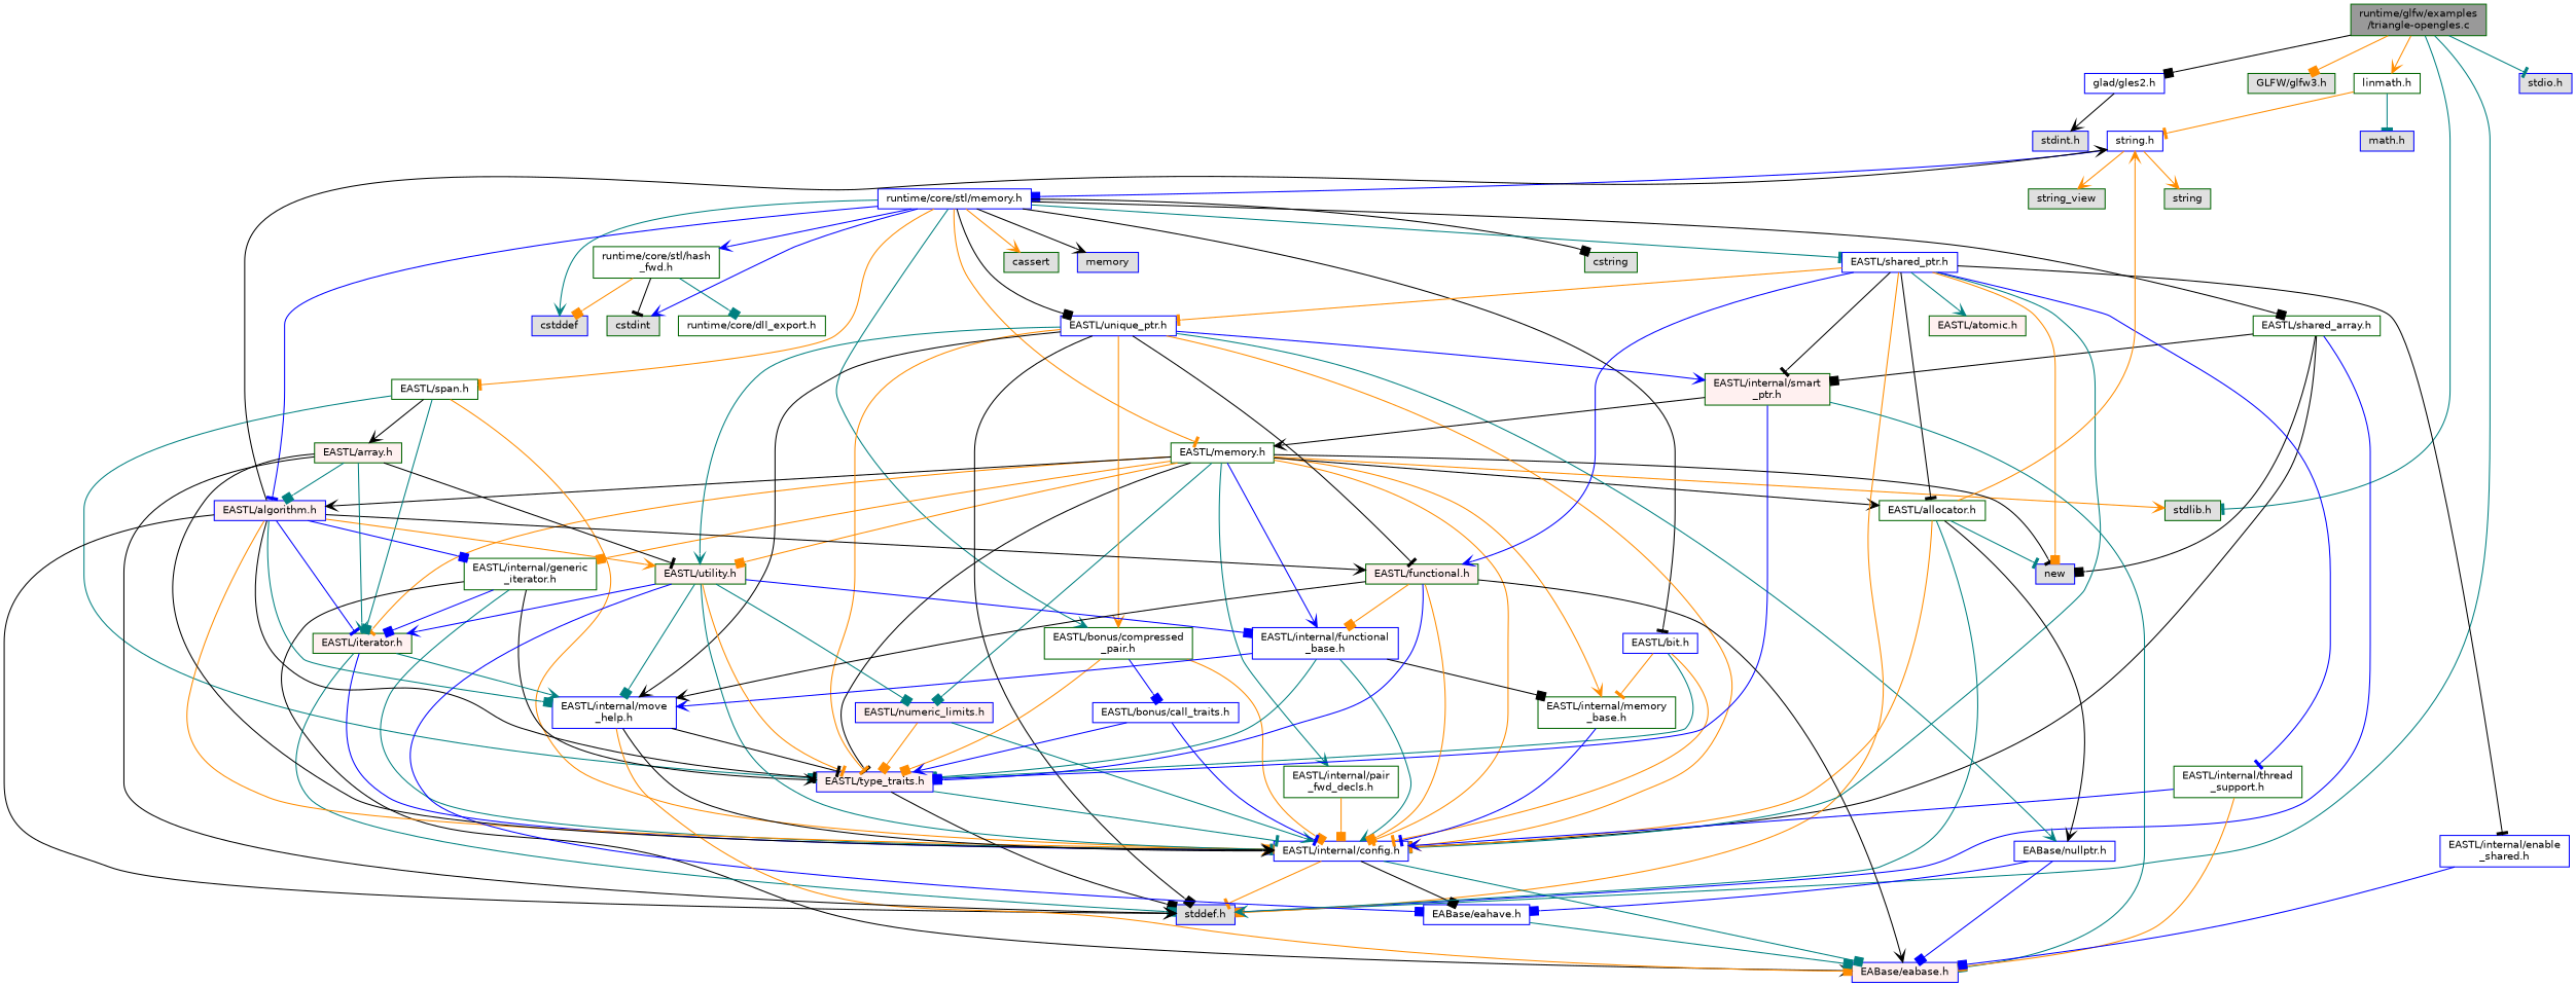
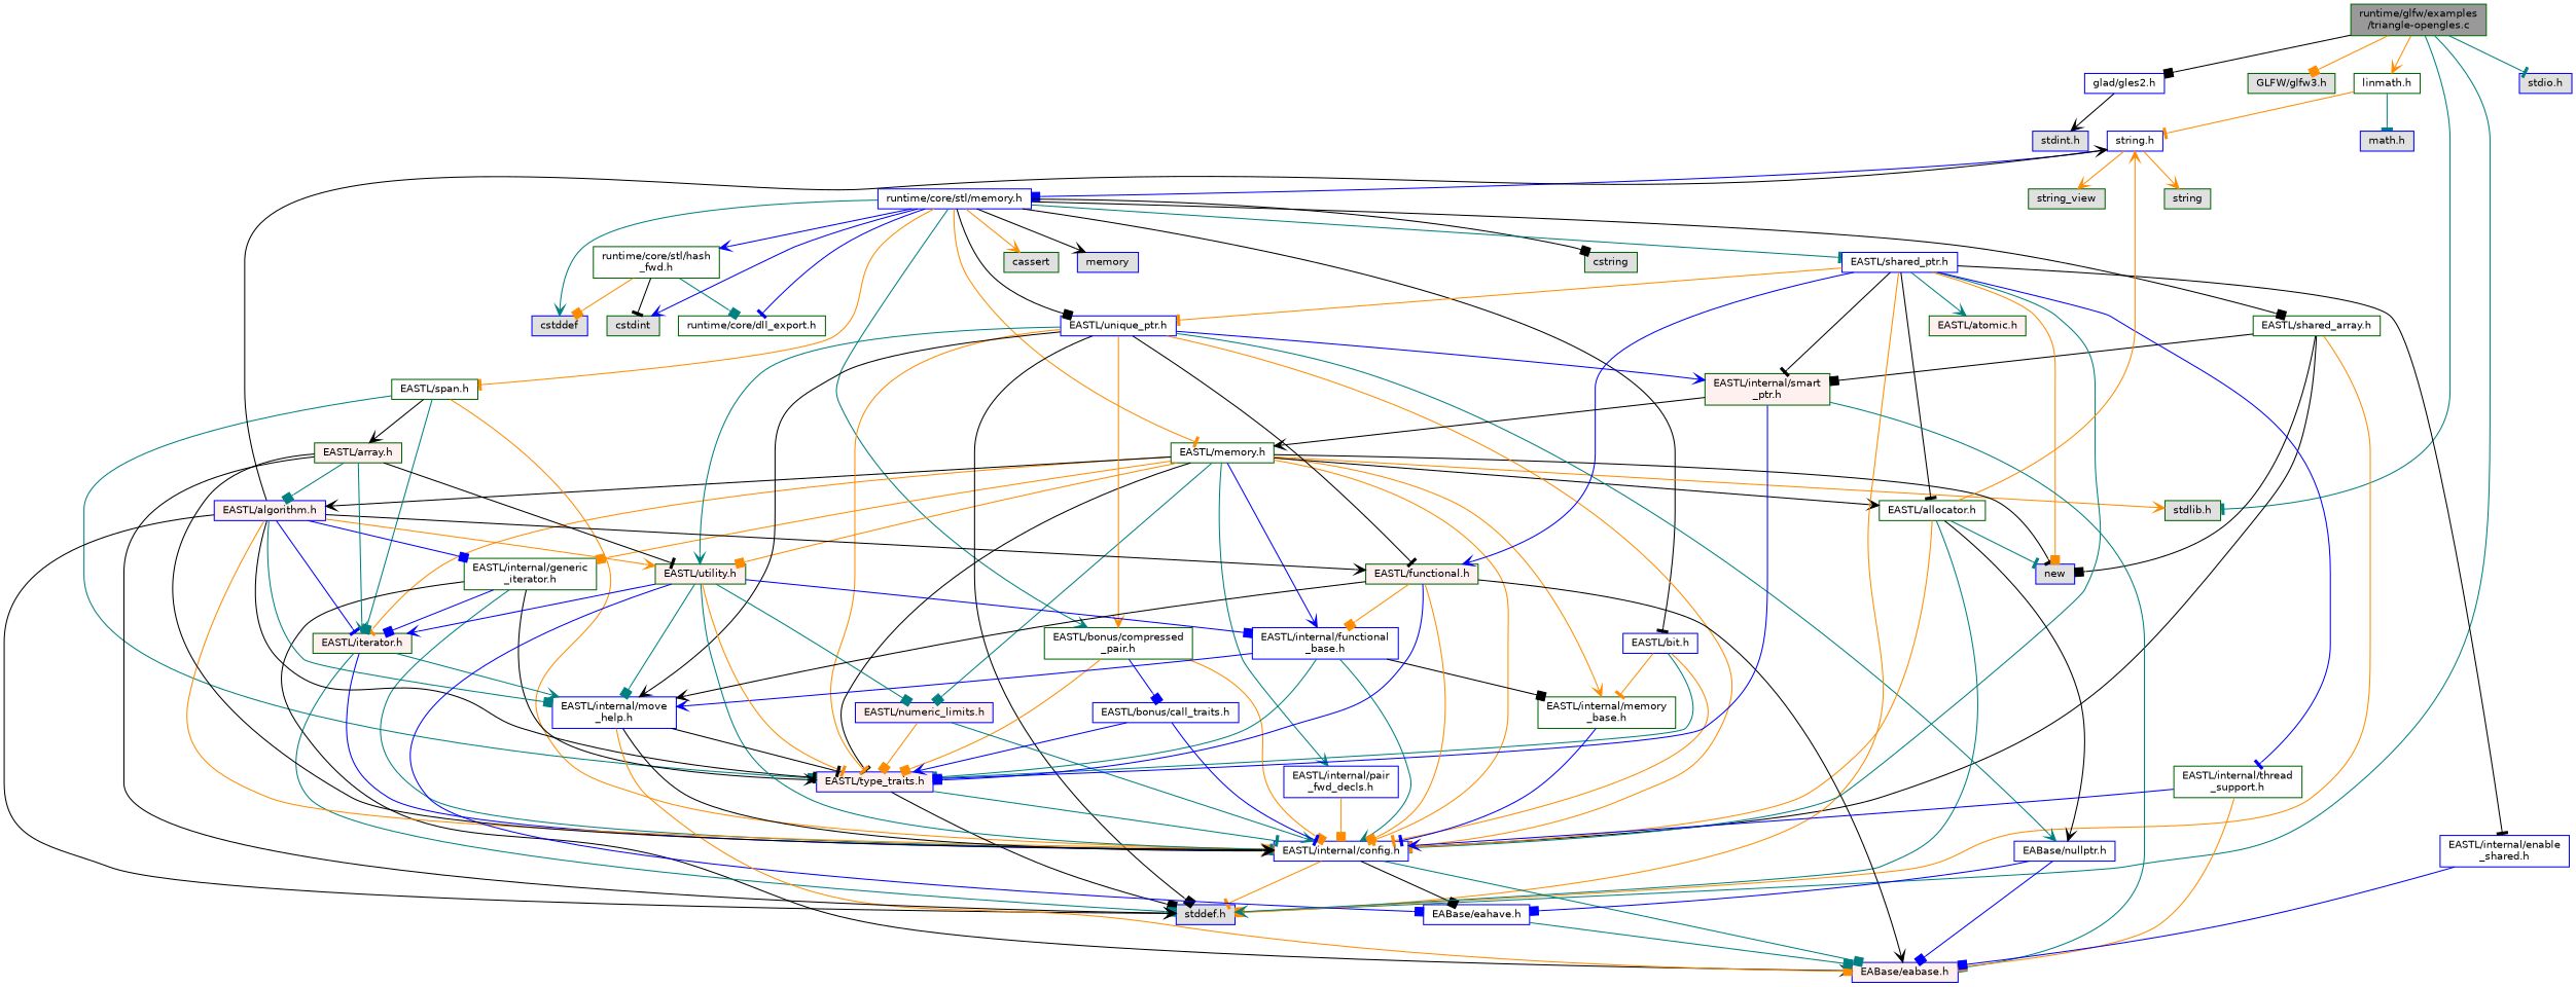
  digraph {
    fontname="DejaVu Sans"
    node [color=darkgreen fillcolor=white fontname="DejaVu Sans" fontsize=10 shape=box style=filled]
    edge [arrowhead=box color=black fontname="DejaVu Sans" fontsize=10 labelfontname=Helvetica labelfontsize=10 style=solid]
    n1 [fillcolor=grey60 fontcolor=black height=0.2 label="runtime/glfw/examples\l/triangle-opengles.c" width=0.4]
    n2 [color=blue height=0.2 label="glad/gles2.h" width=0.4]
    n3 [fillcolor="#E0E0E0" height=0.2 label="GLFW/glfw3.h" width=0.4]
    n4 [height=0.2 label="linmath.h" width=0.4]
    n5 [color=blue fillcolor="#E0E0E0" height=0.2 label="stddef.h" width=0.4]
    n6 [fillcolor="#E0E0E0" height=0.2 label="stdlib.h" width=0.4]
    n7 [color=blue fillcolor="#E0E0E0" height=0.2 label="stdio.h" width=0.4]
    n8 [color=blue fillcolor="#E0E0E0" height=0.2 label="stdint.h" width=0.4]
    n9 [color=blue height=0.2 label="string.h" width=0.4]
    n10 [color=blue fillcolor="#E0E0E0" height=0.2 label="math.h" width=0.4]
    n11 [fillcolor="#E0E0E0" height=0.2 label=string width=0.4]
    n12 [fillcolor="#E0E0E0" height=0.2 label=string_view width=0.4]
    n13 [color=blue height=0.2 label="runtime/core/stl/memory.h" width=0.4]
    n14 [color=blue fillcolor="#E0E0E0" height=0.2 label=cstddef width=0.4]
    n15 [fillcolor="#E0E0E0" height=0.2 label=cstdint width=0.4]
    n16 [fillcolor="#E0E0E0" height=0.2 label=cassert width=0.4]
    n17 [color=blue fillcolor="#E0E0E0" height=0.2 label=memory width=0.4]
    n18 [fillcolor="#E0E0E0" height=0.2 label=cstring width=0.4]
    n19 [color=blue height=0.2 label="EASTL/bit.h" width=0.4]
    n20 [height=0.2 label="EASTL/memory.h" width=0.4]
    n21 [height=0.2 label="EASTL/shared_array.h" width=0.4]
    n22 [color=blue height=0.2 label="EASTL/unique_ptr.h" width=0.4]
    n23 [height=0.2 label="EASTL/bonus/compressed\l_pair.h" width=0.4]
    n24 [color=blue height=0.2 label="EASTL/shared_ptr.h" width=0.4]
    n25 [height=0.2 label="EASTL/span.h" width=0.4]
    n26 [height=0.2 label="runtime/core/dll_export.h" width=0.4]
    n27 [height=0.2 label="runtime/core/stl/hash\l_fwd.h" width=0.4]
    n28 [color=blue height=0.2 label="EASTL/internal/config.h" width=0.4]
    n29 [height=0.2 label="EASTL/internal/memory\l_base.h" width=0.4]
    n30 [color=blue fillcolor="#FFF0F0" height=0.2 label="EASTL/type_traits.h" width=0.4]
    n31 [height=0.2 label="EASTL/internal/generic\l_iterator.h" width=0.4]
    n32 [fillcolor="#FFF0F0" height=0.2 label="EASTL/iterator.h" width=0.4]
-   n33 [height=0.2 label="EASTL/internal/pair\l_fwd_decls.h" width=0.4]
+   n33 [color=blue height=0.2 label="EASTL/internal/pair\l_fwd_decls.h" width=0.4]
    n34 [color=blue height=0.2 label="EASTL/internal/functional\l_base.h" width=0.4]
    n35 [color=blue fillcolor="#FFF0F0" height=0.2 label="EASTL/algorithm.h" width=0.4]
    n36 [fillcolor="#FFF0F0" height=0.2 label="EASTL/utility.h" width=0.4]
    n37 [color=blue fillcolor="#FFF0F0" height=0.2 label="EASTL/numeric_limits.h" width=0.4]
    n38 [height=0.2 label="EASTL/allocator.h" width=0.4]
    n39 [color=blue fillcolor="#E0E0E0" height=0.2 label=new width=0.4]
    n40 [fillcolor="#FFF0F0" height=0.2 label="EASTL/internal/smart\l_ptr.h" width=0.4]
    n41 [color=blue height=0.2 label="EASTL/internal/move\l_help.h" width=0.4]
    n42 [fillcolor="#FFF0F0" height=0.2 label="EASTL/functional.h" width=0.4]
    n43 [color=blue height=0.2 label="EABase/nullptr.h" width=0.4]
    n44 [color=blue height=0.2 label="EASTL/bonus/call_traits.h" width=0.4]
    n45 [height=0.2 label="EASTL/internal/thread\l_support.h" width=0.4]
    n46 [fillcolor="#FFF0F0" height=0.2 label="EASTL/atomic.h" width=0.4]
    n47 [color=blue height=0.2 label="EASTL/internal/enable\l_shared.h" width=0.4]
    n48 [fillcolor="#FFF0F0" height=0.2 label="EASTL/array.h" width=0.4]
    n49 [color=blue fillcolor="#FFF0F0" height=0.2 label="EABase/eabase.h" width=0.4]
    n50 [color=blue height=0.2 label="EABase/eahave.h" width=0.4]
    n1 -> n2
    n1 -> n3 [color=darkorange]
    n1 -> n4 [arrowhead=vee color=darkorange]
    n1 -> n5 [arrowhead=vee color=teal]
    n1 -> n6 [arrowhead=tee color=teal]
    n1 -> n7 [arrowhead=tee color=teal]
    n2 -> n8 [arrowhead=vee]
    n4 -> n9 [arrowhead=tee color=darkorange]
    n4 -> n10 [arrowhead=tee color=teal]
    n9 -> n11 [arrowhead=vee color=darkorange]
    n9 -> n12 [arrowhead=vee color=darkorange]
    n9 -> n13 [color=blue]
    n13 -> n14 [arrowhead=vee color=teal]
    n13 -> n15 [arrowhead=vee color=blue]
    n13 -> n16 [arrowhead=vee color=darkorange]
    n13 -> n17 [arrowhead=vee]
    n13 -> n18
    n13 -> n19 [arrowhead=tee]
    n13 -> n20 [arrowhead=tee color=darkorange]
    n13 -> n21
    n13 -> n22
    n13 -> n23 [arrowhead=vee color=teal]
    n13 -> n24 [arrowhead=tee color=teal]
    n13 -> n25 [arrowhead=tee color=darkorange]
-   n13 -> n35 [arrowhead=tee color=blue]
+   n13 -> n26 [arrowhead=tee color=blue]
    n13 -> n27 [arrowhead=vee color=blue]
    n19 -> n28 [arrowhead=tee color=darkorange]
    n19 -> n29 [arrowhead=tee color=darkorange]
    n19 -> n30 [arrowhead=tee color=teal]
    n20 -> n6 [arrowhead=vee color=darkorange]
    n20 -> n28 [arrowhead=tee color=darkorange]
    n20 -> n29 [arrowhead=vee color=darkorange]
    n20 -> n30 [arrowhead=tee]
    n20 -> n31 [color=darkorange]
    n20 -> n32 [arrowhead=tee color=darkorange]
    n20 -> n33 [arrowhead=vee color=teal]
    n20 -> n34 [arrowhead=vee color=blue]
    n20 -> n35 [arrowhead=vee]
    n20 -> n36 [color=darkorange]
    n20 -> n37 [color=teal]
    n20 -> n38 [arrowhead=vee]
    n20 -> n39 [arrowhead=tee]
-   n21 -> n5 [color=blue]
+   n21 -> n5 [color=darkorange]
    n21 -> n28 [arrowhead=tee]
    n21 -> n39
    n21 -> n40
    n22 -> n5
    n22 -> n23 [arrowhead=vee color=darkorange]
    n22 -> n28 [arrowhead=vee color=darkorange]
    n22 -> n30 [arrowhead=tee color=darkorange]
    n22 -> n36 [arrowhead=vee color=teal]
    n22 -> n40 [arrowhead=vee color=blue]
    n22 -> n41 [arrowhead=vee]
    n22 -> n42 [arrowhead=tee]
    n22 -> n43 [arrowhead=vee color=teal]
    n23 -> n28 [color=darkorange]
    n23 -> n30 [color=darkorange]
    n23 -> n44 [color=blue]
    n24 -> n5 [color=darkorange]
    n24 -> n22 [arrowhead=tee color=darkorange]
    n24 -> n28 [arrowhead=tee color=teal]
    n24 -> n38 [arrowhead=tee]
    n24 -> n39 [color=darkorange]
    n24 -> n40 [arrowhead=tee]
    n24 -> n42 [arrowhead=vee color=blue]
    n24 -> n45 [arrowhead=tee color=blue]
    n24 -> n46 [arrowhead=vee color=teal]
    n24 -> n47 [arrowhead=tee]
    n25 -> n28 [arrowhead=vee color=darkorange]
    n25 -> n30 [color=teal]
    n25 -> n32 [color=teal]
    n25 -> n48 [arrowhead=vee]
    n27 -> n14 [color=darkorange]
    n27 -> n15 [arrowhead=tee]
    n27 -> n26 [color=teal]
    n28 -> n5 [arrowhead=tee color=darkorange]
    n28 -> n49 [color=teal]
    n28 -> n50
    n29 -> n28 [arrowhead=tee color=blue]
    n30 -> n5
    n30 -> n28 [arrowhead=tee color=teal]
    n31 -> n28 [color=teal]
    n31 -> n30 [arrowhead=vee]
    n31 -> n32 [color=blue]
    n31 -> n49 [arrowhead=vee]
    n32 -> n5 [color=teal]
    n32 -> n28 [color=blue]
    n32 -> n41 [arrowhead=vee color=teal]
    n33 -> n28 [color=darkorange]
    n34 -> n28 [arrowhead=vee color=teal]
    n34 -> n29
    n34 -> n30 [arrowhead=tee color=teal]
    n34 -> n41 [arrowhead=vee color=blue]
    n35 -> n5 [arrowhead=vee]
    n35 -> n9 [arrowhead=vee]
    n35 -> n28 [color=darkorange]
    n35 -> n30 [arrowhead=tee]
    n35 -> n31 [color=blue]
    n35 -> n32 [arrowhead=tee color=blue]
    n35 -> n36 [arrowhead=vee color=darkorange]
    n35 -> n41 [color=teal]
    n35 -> n42 [arrowhead=vee]
    n36 -> n28 [arrowhead=tee color=teal]
    n36 -> n30 [arrowhead=tee color=darkorange]
    n36 -> n32 [arrowhead=vee color=blue]
    n36 -> n34 [color=blue]
    n36 -> n37 [color=teal]
    n36 -> n41 [color=teal]
    n36 -> n50 [color=blue]
    n37 -> n28 [arrowhead=vee color=teal]
    n37 -> n30 [color=darkorange]
    n38 -> n5 [arrowhead=vee color=teal]
    n38 -> n9 [arrowhead=vee color=darkorange]
    n38 -> n28 [arrowhead=tee color=darkorange]
    n38 -> n39 [arrowhead=tee color=teal]
    n38 -> n43 [arrowhead=vee]
    n40 -> n20 [arrowhead=vee]
    n40 -> n30 [color=blue]
    n40 -> n49 [color=teal]
    n41 -> n28 [arrowhead=vee]
    n41 -> n30 [arrowhead=tee]
    n41 -> n49 [color=darkorange]
    n42 -> n28 [color=darkorange]
    n42 -> n30 [color=blue]
    n42 -> n34 [color=darkorange]
    n42 -> n41 [arrowhead=vee]
    n42 -> n49 [arrowhead=vee]
    n43 -> n49 [color=blue]
    n43 -> n50 [color=blue]
    n44 -> n28 [arrowhead=tee color=blue]
    n44 -> n30 [arrowhead=vee color=blue]
    n45 -> n28 [arrowhead=vee color=blue]
    n45 -> n49 [color=darkorange]
    n47 -> n49 [color=blue]
    n48 -> n5 [arrowhead=vee]
    n48 -> n28 [arrowhead=vee]
    n48 -> n32 [arrowhead=vee color=teal]
    n48 -> n35 [color=teal]
    n48 -> n36 [arrowhead=tee]
    n50 -> n49 [color=teal]
  }
